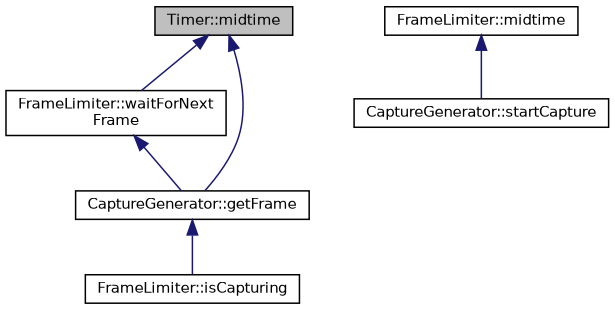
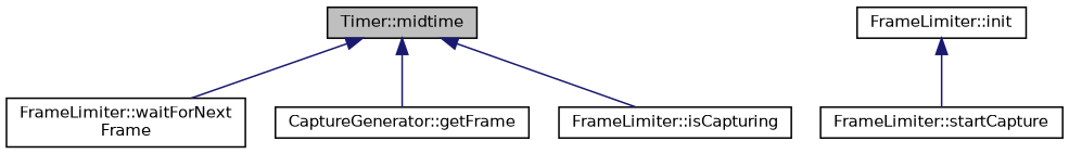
  digraph {
    rankdir=TB
    node [color=black fillcolor=white fontname=Helvetica fontsize=10 shape=record style=filled]
    edge [color=midnightblue dir=back fontname=Helvetica fontsize=10 labelfontname=Helvetica labelfontsize=10 style=solid]
    n1 [fillcolor=grey75 fontcolor=black height=0.2 label="Timer::midtime" width=0.4]
    n2 [height=0.2 label="FrameLimiter::waitForNext\lFrame" width=0.4]
    n3 [height=0.2 label="CaptureGenerator::getFrame" width=0.4]
-   n4 [height=0.2 label="FrameLimiter::midtime" width=0.4]
-   n5 [height=0.2 label="CaptureGenerator::startCapture" width=0.4]
+   n4 [height=0.2 label="FrameLimiter::init" width=0.4]
+   n5 [height=0.2 label="FrameLimiter::startCapture" width=0.4]
    n6 [height=0.2 label="FrameLimiter::isCapturing" width=0.4]
    n1 -> n2
    n1 -> n3
-   n2 -> n3
-   n3 -> n6
+   n1 -> n6
    n4 -> n5
  }
